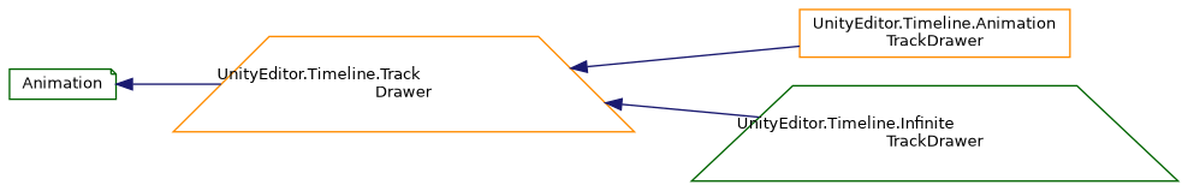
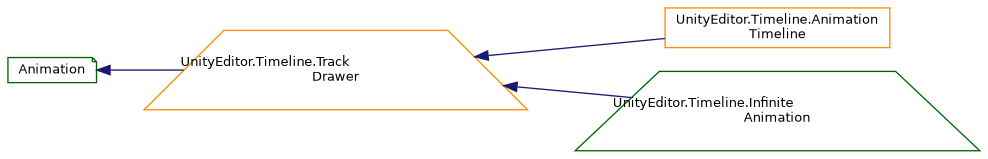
  digraph {
    rankdir=LR
    node [color=darkgreen fillcolor=white fontname=Helvetica fontsize=10 shape=trapezium style=filled]
    edge [color=midnightblue dir=back fontname=Helvetica fontsize=10 labelfontname=Helvetica labelfontsize=10 style=solid]
    n1 [height=0.2 label=Animation shape=note width=0.4]
    n2 [color=darkorange height=0.2 label="UnityEditor.Timeline.Track\lDrawer" width=0.4]
-   n3 [color=darkorange height=0.2 label="UnityEditor.Timeline.Animation\lTrackDrawer" shape=box width=0.4]
-   n4 [height=0.2 label="UnityEditor.Timeline.Infinite\lTrackDrawer" width=0.4]
+   n3 [color=darkorange height=0.2 label="UnityEditor.Timeline.Animation\lTimeline" shape=box width=0.4]
+   n4 [height=0.2 label="UnityEditor.Timeline.Infinite\lAnimation" width=0.4]
    n1 -> n2
    n2 -> n3
    n2 -> n4
  }
